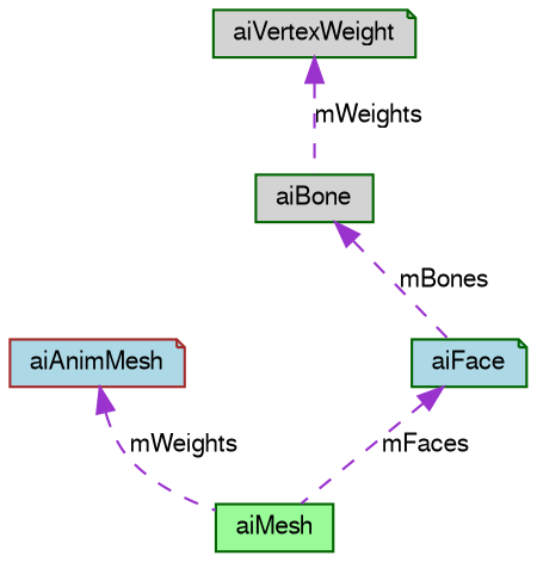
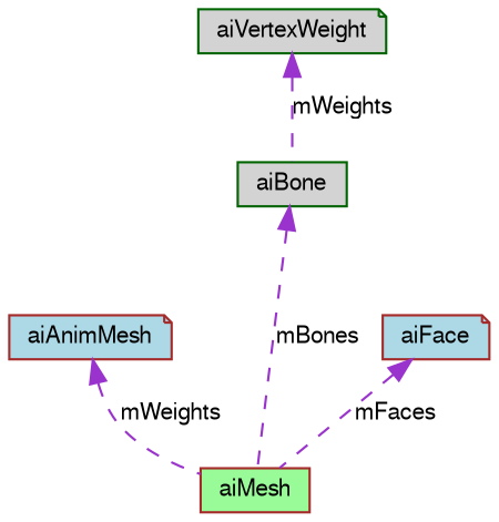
  digraph {
    node [color=darkgreen fillcolor=lightblue fontname=FreeSans fontsize=10 shape=note style=filled]
    edge [color=darkorchid3 dir=back fontname=FreeSans fontsize=10 labelfontname=FreeSans labelfontsize=10 style=dashed]
-   n1 [fillcolor=palegreen fontcolor=black height=0.2 label=aiMesh shape=box width=0.4]
+   n1 [color=brown fillcolor=palegreen fontcolor=black height=0.2 label=aiMesh shape=box width=0.4]
    n2 [color=brown height=0.2 label=aiAnimMesh width=0.4]
-   n3 [height=0.2 label=aiFace width=0.4]
+   n3 [color=brown height=0.2 label=aiFace width=0.4]
    n4 [fillcolor=lightgrey height=0.2 label=aiBone shape=box width=0.4]
    n5 [fillcolor=lightgrey height=0.2 label=aiVertexWeight width=0.4]
    n2 -> n1 [label=mWeights]
    n3 -> n1 [label=mFaces]
-   n4 -> n3 [label=mBones]
+   n4 -> n1 [label=mBones]
    n5 -> n4 [label=mWeights]
  }
